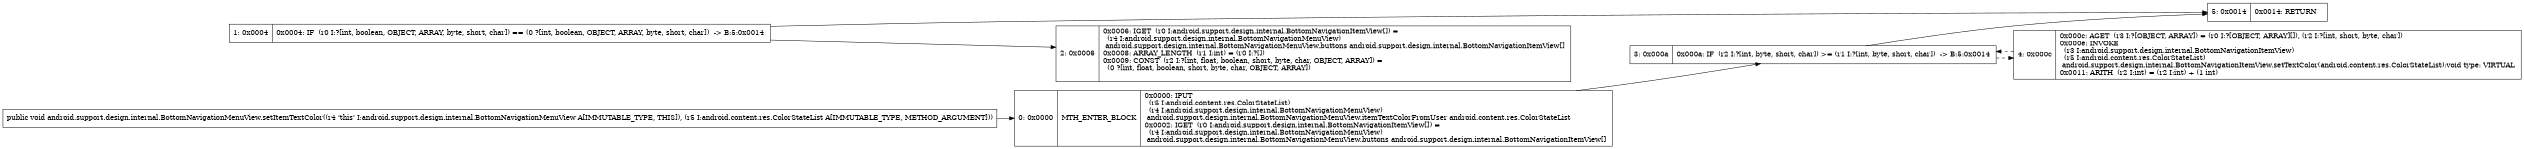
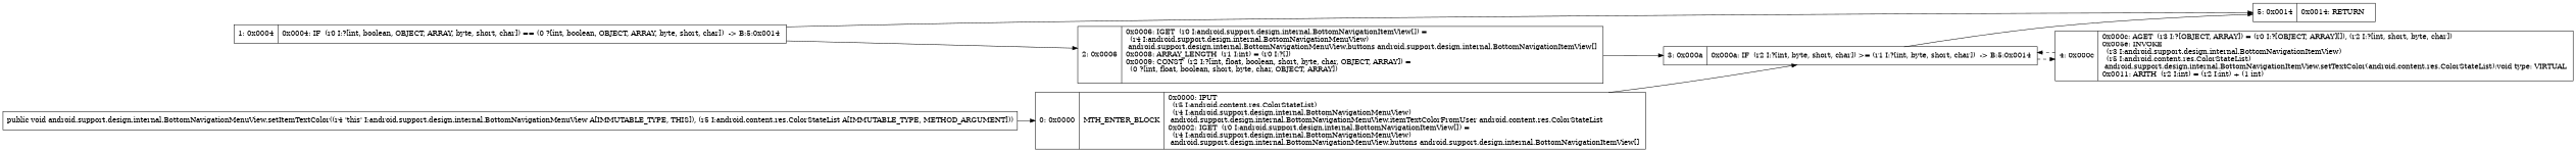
  digraph {
    rankdir=LR
    node [shape=record]
    n1 [label="{0\:\ 0x0000|MTH_ENTER_BLOCK\l|0x0000: IPUT  \l  (r5 I:android.content.res.ColorStateList)\l  (r4 I:android.support.design.internal.BottomNavigationMenuView)\l android.support.design.internal.BottomNavigationMenuView.itemTextColorFromUser android.content.res.ColorStateList \l0x0002: IGET  (r0 I:android.support.design.internal.BottomNavigationItemView[]) = \l  (r4 I:android.support.design.internal.BottomNavigationMenuView)\l android.support.design.internal.BottomNavigationMenuView.buttons android.support.design.internal.BottomNavigationItemView[] \l}"]
    n2 [label="{3\:\ 0x000a|0x000a: IF  (r2 I:?[int, byte, short, char]) \>= (r1 I:?[int, byte, short, char])  \-\> B:5:0x0014 \l}"]
    n3 [label="{1\:\ 0x0004|0x0004: IF  (r0 I:?[int, boolean, OBJECT, ARRAY, byte, short, char]) == (0 ?[int, boolean, OBJECT, ARRAY, byte, short, char])  \-\> B:5:0x0014 \l}"]
    n4 [label="{2\:\ 0x0006|0x0006: IGET  (r0 I:android.support.design.internal.BottomNavigationItemView[]) = \l  (r4 I:android.support.design.internal.BottomNavigationMenuView)\l android.support.design.internal.BottomNavigationMenuView.buttons android.support.design.internal.BottomNavigationItemView[] \l0x0008: ARRAY_LENGTH  (r1 I:int) = (r0 I:?[]) \l0x0009: CONST  (r2 I:?[int, float, boolean, short, byte, char, OBJECT, ARRAY]) = \l  (0 ?[int, float, boolean, short, byte, char, OBJECT, ARRAY])\l \l}"]
    n5 [label="{5\:\ 0x0014|0x0014: RETURN   \l}"]
-   n6 [label="{4\:\ 0x000c|0x000c: AGET  (r3 I:?[OBJECT, ARRAY]) = (r0 I:?[OBJECT, ARRAY][]), (r2 I:?[int, short, byte, char]) \l0x000e: INVOKE  \l  (r3 I:android.support.design.internal.BottomNavigationItemView)\l  (r5 I:android.content.res.ColorStateList)\l android.support.design.internal.BottomNavigationItemView.setTextColor(android.content.res.ColorStateList):void type: VIRTUAL \l0x0011: ARITH  (r2 I:int) = (r2 I:int) + (1 int) \l}"]
+   n6 [label="{4\:\ 0x000c|0x000c: AGET  (r3 I:?[OBJECT, ARRAY]) = (r0 I:?[OBJECT, ARRAY][]), (r2 I:?[int, short, byte, char]) \l0x005e: INVOKE  \l  (r3 I:android.support.design.internal.BottomNavigationItemView)\l  (r5 I:android.content.res.ColorStateList)\l android.support.design.internal.BottomNavigationItemView.setTextColor(android.content.res.ColorStateList):void type: VIRTUAL \l0x0011: ARITH  (r2 I:int) = (r2 I:int) + (1 int) \l}"]
    n7 [label="{public void android.support.design.internal.BottomNavigationMenuView.setItemTextColor((r4 'this' I:android.support.design.internal.BottomNavigationMenuView A[IMMUTABLE_TYPE, THIS]), (r5 I:android.content.res.ColorStateList A[IMMUTABLE_TYPE, METHOD_ARGUMENT])) }"]
    n1 -> n2
    n2 -> n5
    n2 -> n6 [style=dashed]
    n3 -> n4 [style=solid]
    n3 -> n5
+   n4 -> n2
    n6 -> n2 [style=dashed]
    n7 -> n1
  }
